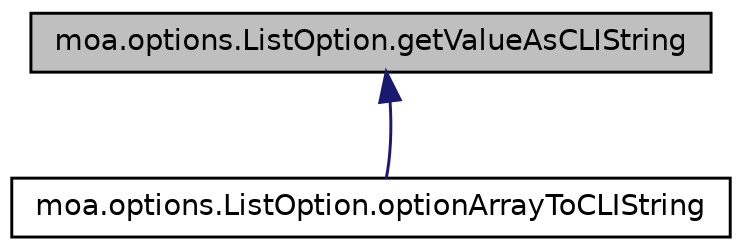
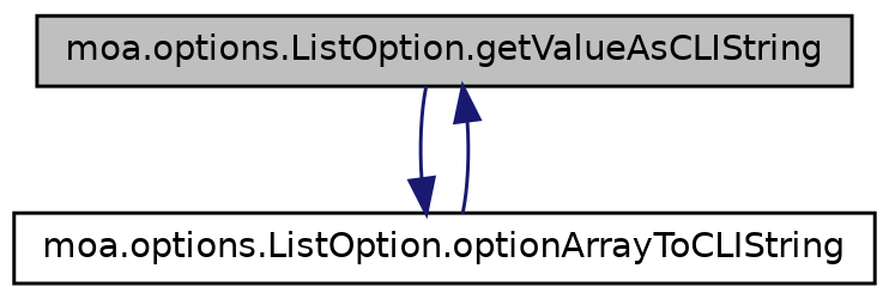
  digraph {
    rankdir=TB
    node [color=black fontname=Helvetica fontsize=10 shape=record style=filled]
    edge [color=midnightblue fontname=Helvetica fontsize=10 labelfontname=Helvetica labelfontsize=10 style=solid]
    n1 [fillcolor=grey75 fontcolor=black height=0.2 label="moa.options.ListOption.getValueAsCLIString" width=0.4]
    n2 [fillcolor=white height=0.2 label="moa.options.ListOption.optionArrayToCLIString" width=0.4]
+   n1 -> n2
    n2 -> n1
  }
